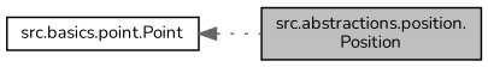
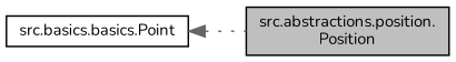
  digraph {
    rankdir=LR
    fontname=Nunito
    node [color=black fontname=Nunito fontsize=10 shape=record style=filled]
    n1 [fillcolor=grey75 fontcolor=black height=0.2 label="src.abstractions.position.\lPosition" width=0.4]
-   n2 [fillcolor=white height=0.2 label="src.basics.point.Point" width=0.4]
+   n2 [fillcolor=white height=0.2 label="src.basics.basics.Point" width=0.4]
    n2 -> n1 [color=gray40 dir=back fontname=Nunito fontsize=10 labelfontname=Helvetica labelfontsize=10 style=dotted]
  }
